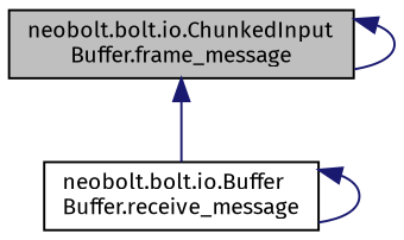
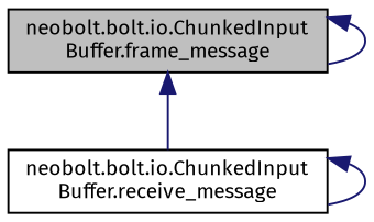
  digraph {
    rankdir=TB
    fontname="Fira Sans"
    node [color=black fontname="Fira Sans" fontsize=10 shape=record style=filled]
    edge [color=midnightblue dir=back fontname="Fira Sans" fontsize=10 labelfontname=Helvetica labelfontsize=10 style=solid]
    n1 [fillcolor=grey75 fontcolor=black height=0.2 label="neobolt.bolt.io.ChunkedInput\lBuffer.frame_message" width=0.4]
-   n2 [fillcolor=white height=0.2 label="neobolt.bolt.io.Buffer\lBuffer.receive_message" width=0.4]
+   n2 [fillcolor=white height=0.2 label="neobolt.bolt.io.ChunkedInput\lBuffer.receive_message" width=0.4]
    n1 -> n1
    n1 -> n2
    n2 -> n2
  }
